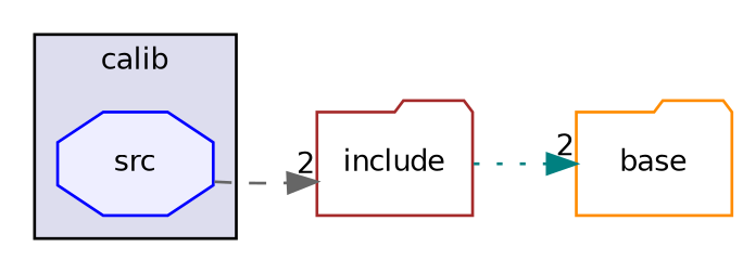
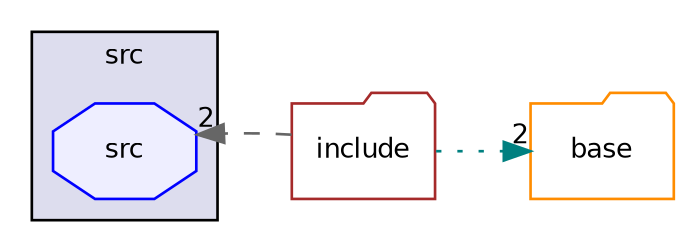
  digraph {
    compound=true
    rankdir=LR
    node [fontname=Helvetica fontsize=10 shape=folder]
    edge [headlabel=2 labeldistance=1.5 labelfontname=Helvetica labelfontsize=10]
    n1 [color=blue fillcolor="#eeeeff" label=src pencolor=black shape=octagon style=filled]
    n2 [color=brown label=include]
    n3 [color=darkorange label=base]
    subgraph cluster_1 {
      bgcolor="#ddddee"
      fontname=Helvetica
      fontsize=10
-     label=calib
+     label=src
      pencolor=black
      n1
    }
-   n1 -> n2 [color=gray40 style=dashed]
+   n2 -> n1 [color=gray40 style=dashed]
    n2 -> n3 [color=teal style=dotted]
  }
